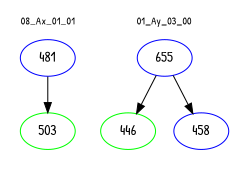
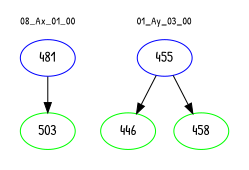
  digraph {
    fontname="Patrick Hand"
    node [color=blue fontname="Patrick Hand"]
    edge [color=black fontname="Patrick Hand"]
    n1 [label=481]
    n2 [color=green label=503]
-   n3 [label=655]
+   n3 [label=455]
    n4 [color=green label=446]
-   n5 [label=458]
+   n5 [color=green label=458]
    subgraph cluster_1 {
      color=white
      fontsize=10
-     label="08_Ax_01_01"
+     label="08_Ax_01_00"
      n1
      n2
    }
    subgraph cluster_2 {
      color=white
      fontsize=10
      label="01_Ay_03_00"
      n3
      n4
      n5
    }
    n1 -> n2
    n3 -> n4
    n3 -> n5
  }
